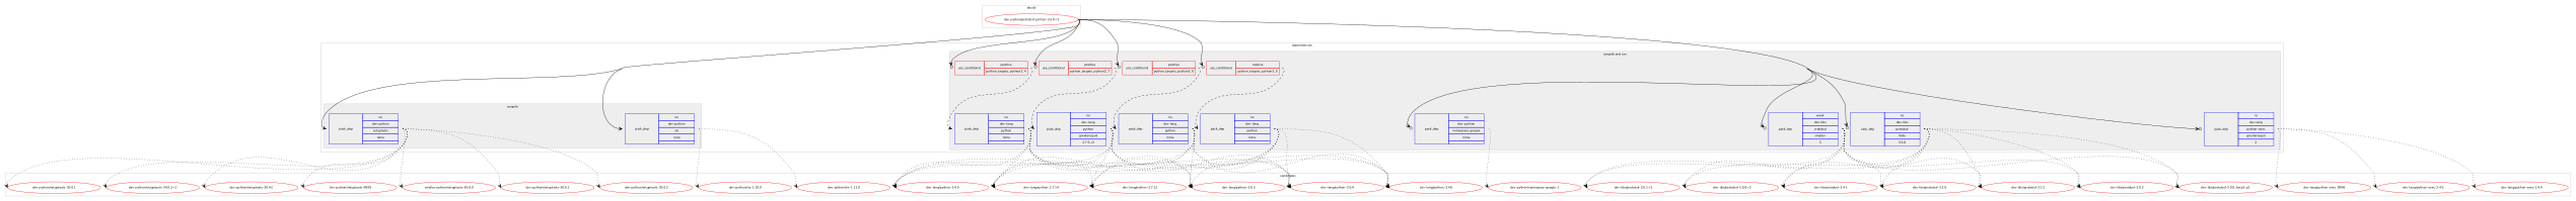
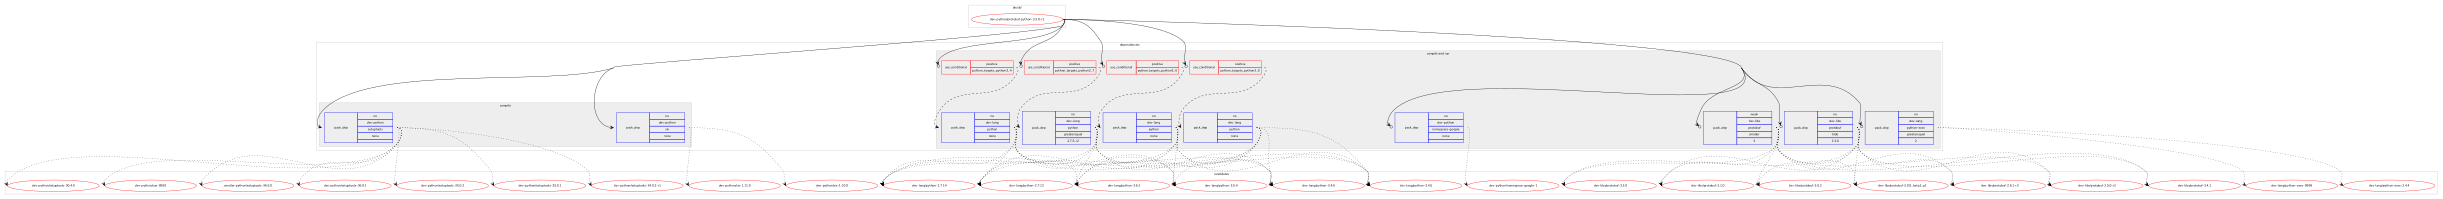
  digraph {
    compound=true
    concentrate=true
    fontname=Nunito
    fontsize=10
    newrank=true
    rankdir=TB
    ranksep=1.5
    node [color=red fontname=Nunito fontsize=10]
    edge [arrowhead=vee fontname=Nunito headport=w style=dotted tailport=e weight=100]
    n1 [label="dev-python/protobuf-python-3.3.0-r1" width=4]
    n2 [color=blue label=<<TABLE BORDER="0" CELLBORDER="1" CELLSPACING="0" CELLPADDING="4" WIDTH="220"><TR><TD ROWSPAN="6" CELLPADDING="30">pack_dep</TD></TR><TR><TD WIDTH="110">no</TD></TR><TR><TD>dev-python</TD></TR><TR><TD>setuptools</TD></TR><TR><TD>none</TD></TR><TR><TD></TD></TR></TABLE>> shape=none]
    n3 [color=blue label=<<TABLE BORDER="0" CELLBORDER="1" CELLSPACING="0" CELLPADDING="4" WIDTH="220"><TR><TD ROWSPAN="6" CELLPADDING="30">pack_dep</TD></TR><TR><TD WIDTH="110">no</TD></TR><TR><TD>dev-python</TD></TR><TR><TD>six</TD></TR><TR><TD>none</TD></TR><TR><TD></TD></TR></TABLE>> shape=none]
    n4 [color=blue label=<<TABLE BORDER="0" CELLBORDER="1" CELLSPACING="0" CELLPADDING="4" WIDTH="220"><TR><TD ROWSPAN="6" CELLPADDING="30">pack_dep</TD></TR><TR><TD WIDTH="110">no</TD></TR><TR><TD>dev-lang</TD></TR><TR><TD>python</TD></TR><TR><TD>greaterequal</TD></TR><TR><TD>2.7.5-r2</TD></TR></TABLE>> shape=none]
    n5 [label=<<TABLE BORDER="0" CELLBORDER="1" CELLSPACING="0" CELLPADDING="4"><TR><TD ROWSPAN="3" CELLPADDING="10">use_conditional</TD></TR><TR><TD>positive</TD></TR><TR><TD>python_targets_python2_7</TD></TR></TABLE>> shape=none]
    n6 [color=blue label=<<TABLE BORDER="0" CELLBORDER="1" CELLSPACING="0" CELLPADDING="4" WIDTH="220"><TR><TD ROWSPAN="6" CELLPADDING="30">pack_dep</TD></TR><TR><TD WIDTH="110">no</TD></TR><TR><TD>dev-lang</TD></TR><TR><TD>python</TD></TR><TR><TD>none</TD></TR><TR><TD></TD></TR></TABLE>> shape=none]
    n7 [label=<<TABLE BORDER="0" CELLBORDER="1" CELLSPACING="0" CELLPADDING="4"><TR><TD ROWSPAN="3" CELLPADDING="10">use_conditional</TD></TR><TR><TD>positive</TD></TR><TR><TD>python_targets_python3_4</TD></TR></TABLE>> shape=none]
    n8 [color=blue label=<<TABLE BORDER="0" CELLBORDER="1" CELLSPACING="0" CELLPADDING="4" WIDTH="220"><TR><TD ROWSPAN="6" CELLPADDING="30">pack_dep</TD></TR><TR><TD WIDTH="110">no</TD></TR><TR><TD>dev-lang</TD></TR><TR><TD>python</TD></TR><TR><TD>none</TD></TR><TR><TD></TD></TR></TABLE>> shape=none]
    n9 [label=<<TABLE BORDER="0" CELLBORDER="1" CELLSPACING="0" CELLPADDING="4"><TR><TD ROWSPAN="3" CELLPADDING="10">use_conditional</TD></TR><TR><TD>positive</TD></TR><TR><TD>python_targets_python3_5</TD></TR></TABLE>> shape=none]
    n10 [color=blue label=<<TABLE BORDER="0" CELLBORDER="1" CELLSPACING="0" CELLPADDING="4" WIDTH="220"><TR><TD ROWSPAN="6" CELLPADDING="30">pack_dep</TD></TR><TR><TD WIDTH="110">no</TD></TR><TR><TD>dev-libs</TD></TR><TR><TD>protobuf</TD></TR><TR><TD>tilde</TD></TR><TR><TD>3.3.0</TD></TR></TABLE>> shape=none]
    n11 [color=blue label=<<TABLE BORDER="0" CELLBORDER="1" CELLSPACING="0" CELLPADDING="4" WIDTH="220"><TR><TD ROWSPAN="6" CELLPADDING="30">pack_dep</TD></TR><TR><TD WIDTH="110">no</TD></TR><TR><TD>dev-lang</TD></TR><TR><TD>python</TD></TR><TR><TD>none</TD></TR><TR><TD></TD></TR></TABLE>> shape=none]
    n12 [label=<<TABLE BORDER="0" CELLBORDER="1" CELLSPACING="0" CELLPADDING="4"><TR><TD ROWSPAN="3" CELLPADDING="10">use_conditional</TD></TR><TR><TD>positive</TD></TR><TR><TD>python_targets_python3_6</TD></TR></TABLE>> shape=none]
    n13 [color=blue label=<<TABLE BORDER="0" CELLBORDER="1" CELLSPACING="0" CELLPADDING="4" WIDTH="220"><TR><TD ROWSPAN="6" CELLPADDING="30">pack_dep</TD></TR><TR><TD WIDTH="110">no</TD></TR><TR><TD>dev-lang</TD></TR><TR><TD>python-exec</TD></TR><TR><TD>greaterequal</TD></TR><TR><TD>2</TD></TR></TABLE>> shape=none]
    n14 [color=blue label=<<TABLE BORDER="0" CELLBORDER="1" CELLSPACING="0" CELLPADDING="4" WIDTH="220"><TR><TD ROWSPAN="6" CELLPADDING="30">pack_dep</TD></TR><TR><TD WIDTH="110">no</TD></TR><TR><TD>dev-python</TD></TR><TR><TD>namespace-google</TD></TR><TR><TD>none</TD></TR><TR><TD></TD></TR></TABLE>> shape=none]
    n15 [color=blue label=<<TABLE BORDER="0" CELLBORDER="1" CELLSPACING="0" CELLPADDING="4" WIDTH="220"><TR><TD ROWSPAN="6" CELLPADDING="30">pack_dep</TD></TR><TR><TD WIDTH="110">weak</TD></TR><TR><TD>dev-libs</TD></TR><TR><TD>protobuf</TD></TR><TR><TD>smaller</TD></TR><TR><TD>3</TD></TR></TABLE>> shape=none]
    n16 [label="dev-python/setuptools-30.4.0" width=4]
    n17 [label="dev-python/setuptools-34.0.2-r1" width=4]
    n18 [label="dev-python/setuptools-35.0.1" width=4]
    n19 [label="dev-python/setuptools-35.0.2" width=4]
    n20 [label="dev-python/setuptools-36.0.1" width=4]
    n21 [label="smaller-python/setuptools-36.6.0" width=4]
-   n22 [label="dev-python/setuptools-9999" width=4]
+   n22 [label="dev-python/use-9999" width=4]
    n23 [label="dev-python/six-1.10.0" width=4]
    n24 [label="dev-python/six-1.11.0" width=4]
    n25 [label="dev-lang/python-2.7.12" width=4]
    n26 [label="dev-lang/python-2.7.14" width=4]
    n27 [label="dev-lang/python-3.4.5" width=4]
    n28 [label="dev-lang/python-3.4.6" width=4]
    n29 [label="dev-lang/python-3.5.4" width=4]
    n30 [label="dev-lang/python-3.6.3" width=4]
    n31 [label="dev-lang/python-exec-2.4.4" width=4]
-   n32 [label="dev-lang/python-exec-2.4.5" width=4]
    n33 [label="dev-lang/python-exec-9999" width=4]
    n34 [label="dev-libs/protobuf-2.5.0-r2" width=4]
    n35 [label="dev-libs/protobuf-2.6.1-r3" width=4]
    n36 [label="dev-libs/protobuf-3.0.0_beta3_p1" width=4]
    n37 [label="dev-libs/protobuf-3.0.2" width=4]
    n38 [label="dev-libs/protobuf-3.1.0" width=4]
    n39 [label="dev-libs/protobuf-3.3.0" width=4]
    n40 [label="dev-libs/protobuf-3.4.1" width=4]
    n41 [label="dev-python/namespace-google-1" width=4]
    subgraph cluster_1 {
      color=gray
      label=<<i>ebuild</i>>
      rank=same
      n1
    }
    subgraph cluster_2 {
      color=gray
      label=<<i>dependencies</i>>
      subgraph cluster_3 {
        color=gray
        fillcolor="#eeeeee"
        label=<<i>compile</i>>
        style=filled
        subgraph sub_4 {
          color=gray
          fillcolor="#eeeeee"
          label=<<i>compile</i>>
          style=filled
          n2
        }
        subgraph sub_5 {
          color=gray
          fillcolor="#eeeeee"
          label=<<i>compile</i>>
          style=filled
          n3
        }
      }
      subgraph cluster_6 {
        color=gray
        fillcolor="#eeeeee"
        label=<<i>compile and run</i>>
        style=filled
        subgraph sub_7 {
          color=gray
          fillcolor="#eeeeee"
          label=<<i>compile and run</i>>
          style=filled
          n5
          subgraph sub_8 {
            color=gray
            fillcolor="#eeeeee"
            label=<<i>compile and run</i>>
            style=filled
            n4
          }
        }
        subgraph sub_9 {
          color=gray
          fillcolor="#eeeeee"
          label=<<i>compile and run</i>>
          style=filled
          n7
          subgraph sub_10 {
            color=gray
            fillcolor="#eeeeee"
            label=<<i>compile and run</i>>
            style=filled
            n6
          }
        }
        subgraph sub_11 {
          color=gray
          fillcolor="#eeeeee"
          label=<<i>compile and run</i>>
          style=filled
          n9
          subgraph sub_12 {
            color=gray
            fillcolor="#eeeeee"
            label=<<i>compile and run</i>>
            style=filled
            n8
          }
        }
        subgraph sub_13 {
          color=gray
          fillcolor="#eeeeee"
          label=<<i>compile and run</i>>
          style=filled
          n10
        }
        subgraph sub_14 {
          color=gray
          fillcolor="#eeeeee"
          label=<<i>compile and run</i>>
          style=filled
          n12
          subgraph sub_15 {
            color=gray
            fillcolor="#eeeeee"
            label=<<i>compile and run</i>>
            style=filled
            n11
          }
        }
        subgraph sub_16 {
          color=gray
          fillcolor="#eeeeee"
          label=<<i>compile and run</i>>
          style=filled
          n13
        }
        subgraph sub_17 {
          color=gray
          fillcolor="#eeeeee"
          label=<<i>compile and run</i>>
          style=filled
          n14
        }
        subgraph sub_18 {
          color=gray
          fillcolor="#eeeeee"
          label=<<i>compile and run</i>>
          style=filled
          n15
        }
      }
      subgraph cluster_19 {
        color=gray
        fillcolor="#eeeeee"
        label=<<i>run</i>>
        style=filled
      }
    }
    subgraph cluster_20 {
      color=gray
      label=<<i>candidates</i>>
      rank=same
      subgraph sub_21 {
        color=black
        label=<<i>candidates</i>>
        nodesep=1
        rank=same
        n16
        n17
        n18
        n19
        n20
        n21
        n22
      }
      subgraph sub_22 {
        color=black
        label=<<i>candidates</i>>
        nodesep=1
        rank=same
        n23
        n24
      }
      subgraph sub_23 {
        color=black
        label=<<i>candidates</i>>
        nodesep=1
        rank=same
        n25
        n26
        n27
        n28
        n29
        n30
      }
      subgraph sub_24 {
        color=black
        label=<<i>candidates</i>>
        nodesep=1
        rank=same
        n25
        n26
        n27
        n28
        n29
        n30
      }
      subgraph sub_25 {
        color=black
        label=<<i>candidates</i>>
        nodesep=1
        rank=same
        n25
        n26
        n27
        n28
        n29
        n30
      }
      subgraph sub_26 {
        color=black
        label=<<i>candidates</i>>
        nodesep=1
        rank=same
        n25
        n26
        n27
        n28
        n29
        n30
      }
      subgraph sub_27 {
        color=black
        label=<<i>candidates</i>>
        nodesep=1
        rank=same
        n31
-       n32
        n33
      }
      subgraph sub_28 {
        color=black
        label=<<i>candidates</i>>
        nodesep=1
        rank=same
        n34
        n35
        n36
        n37
        n38
        n39
        n40
      }
      subgraph sub_29 {
        color=black
        label=<<i>candidates</i>>
        nodesep=1
        rank=same
        n41
      }
      subgraph sub_30 {
        color=black
        label=<<i>candidates</i>>
        nodesep=1
        rank=same
        n34
        n35
        n36
        n37
        n38
        n39
        n40
      }
    }
    n1 -> n2 [style=solid weight=20]
    n1 -> n3 [style=solid weight=20]
    n1 -> n5 [arrowhead=odotvee style=solid weight=20]
    n1 -> n7 [arrowhead=odotvee style=solid weight=20]
    n1 -> n9 [arrowhead=odotvee style=solid weight=20]
    n1 -> n10 [arrowhead=odotvee style=solid weight=20]
    n1 -> n12 [arrowhead=odotvee style=solid weight=20]
    n1 -> n13 [arrowhead=odotvee style=solid weight=20]
    n1 -> n14 [arrowhead=odotvee style=solid weight=20]
    n1 -> n15 [arrowhead=odotvee style=solid weight=20]
    n2 -> n16
    n2 -> n17
    n2 -> n18
    n2 -> n19
    n2 -> n20
    n2 -> n21
    n2 -> n22
    n3 -> n23
    n3 -> n24
    n4 -> n25
    n4 -> n26
    n4 -> n27
    n4 -> n28
    n4 -> n29
    n4 -> n30
    n5 -> n4 [style=dashed weight=20]
    n6 -> n25
    n6 -> n26
    n6 -> n27
    n6 -> n28
    n6 -> n29
    n6 -> n30
    n7 -> n6 [style=dashed weight=20]
    n8 -> n25
    n8 -> n26
    n8 -> n27
    n8 -> n28
    n8 -> n29
    n8 -> n30
    n9 -> n8 [style=dashed weight=20]
    n10 -> n34
    n10 -> n35
    n10 -> n36
    n10 -> n37
    n10 -> n38
    n10 -> n39
    n10 -> n40
    n11 -> n25
    n11 -> n26
    n11 -> n27
    n11 -> n28
    n11 -> n29
    n11 -> n30
    n12 -> n11 [style=dashed weight=20]
    n13 -> n31
-   n13 -> n32
    n13 -> n33
    n14 -> n41
    n15 -> n34
    n15 -> n35
    n15 -> n36
    n15 -> n37
    n15 -> n38
    n15 -> n39
    n15 -> n40
  }
